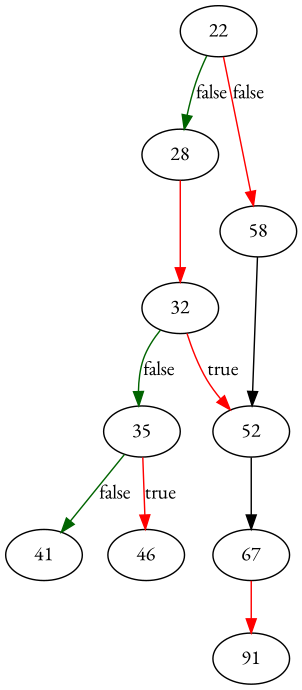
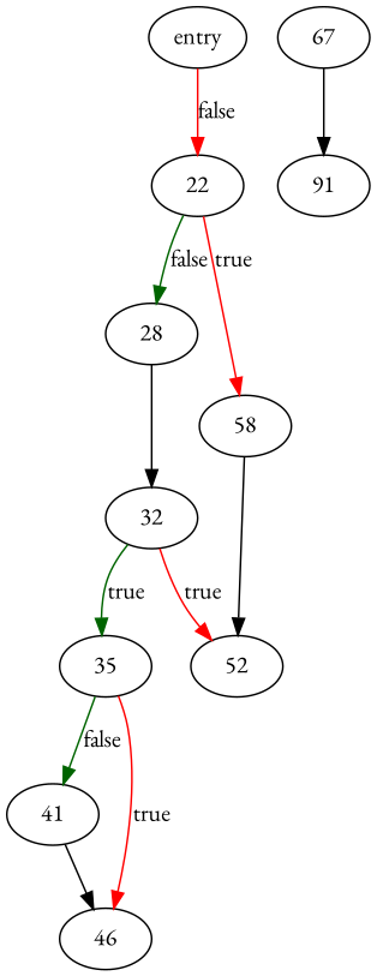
  digraph {
    fontname="EB Garamond"
    node [fontname="EB Garamond"]
    edge [fontname="EB Garamond"]
+   n1 [label=entry]
    22
    28
    58
    32
    52
    35
    41
    46
    67
    91
+   n1 -> 22 [color=red label=false]
    22 -> 28 [color=darkgreen label=false]
-   22 -> 58 [color=red label=false]
-   28 -> 32 [color=red]
+   22 -> 58 [color=red label=true]
+   28 -> 32
    58 -> 52
    32 -> 52 [color=red label=true]
-   32 -> 35 [color=darkgreen label=false]
-   52 -> 67
+   32 -> 35 [color=darkgreen label=true]
    35 -> 41 [color=darkgreen label=false]
    35 -> 46 [color=red label=true]
-   67 -> 91 [color=red]
+   41 -> 46
+   67 -> 91
  }
